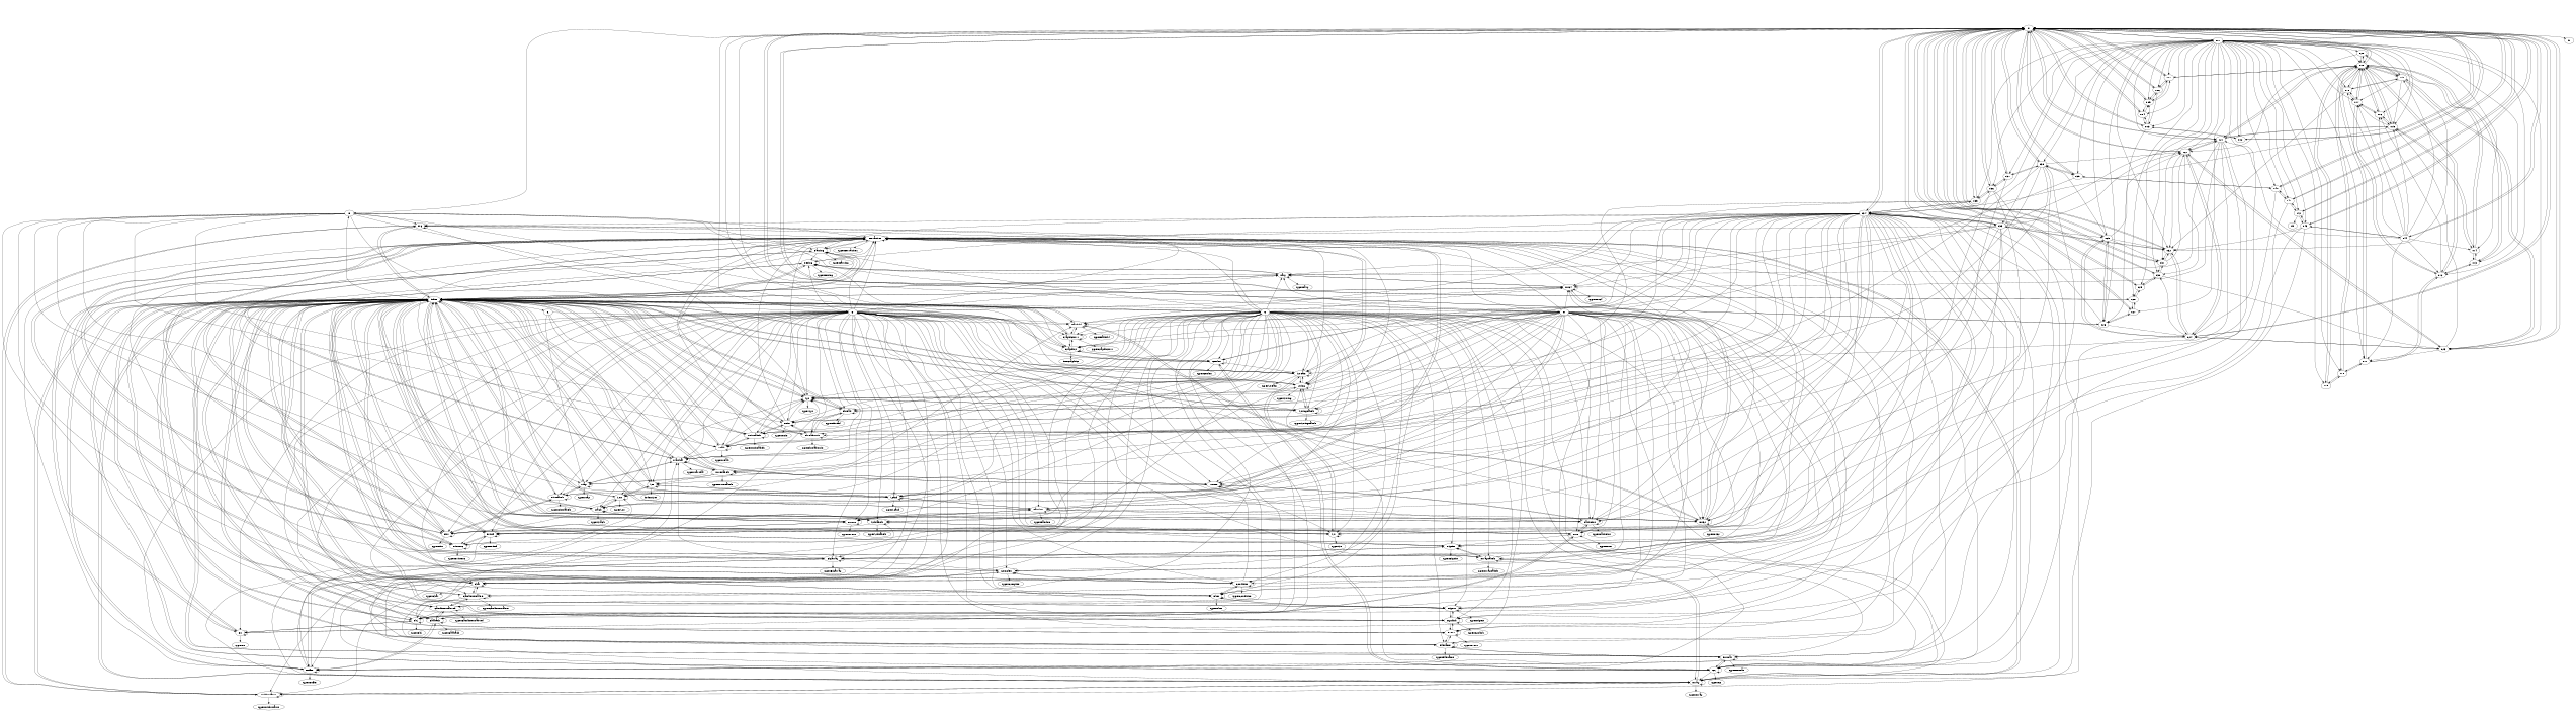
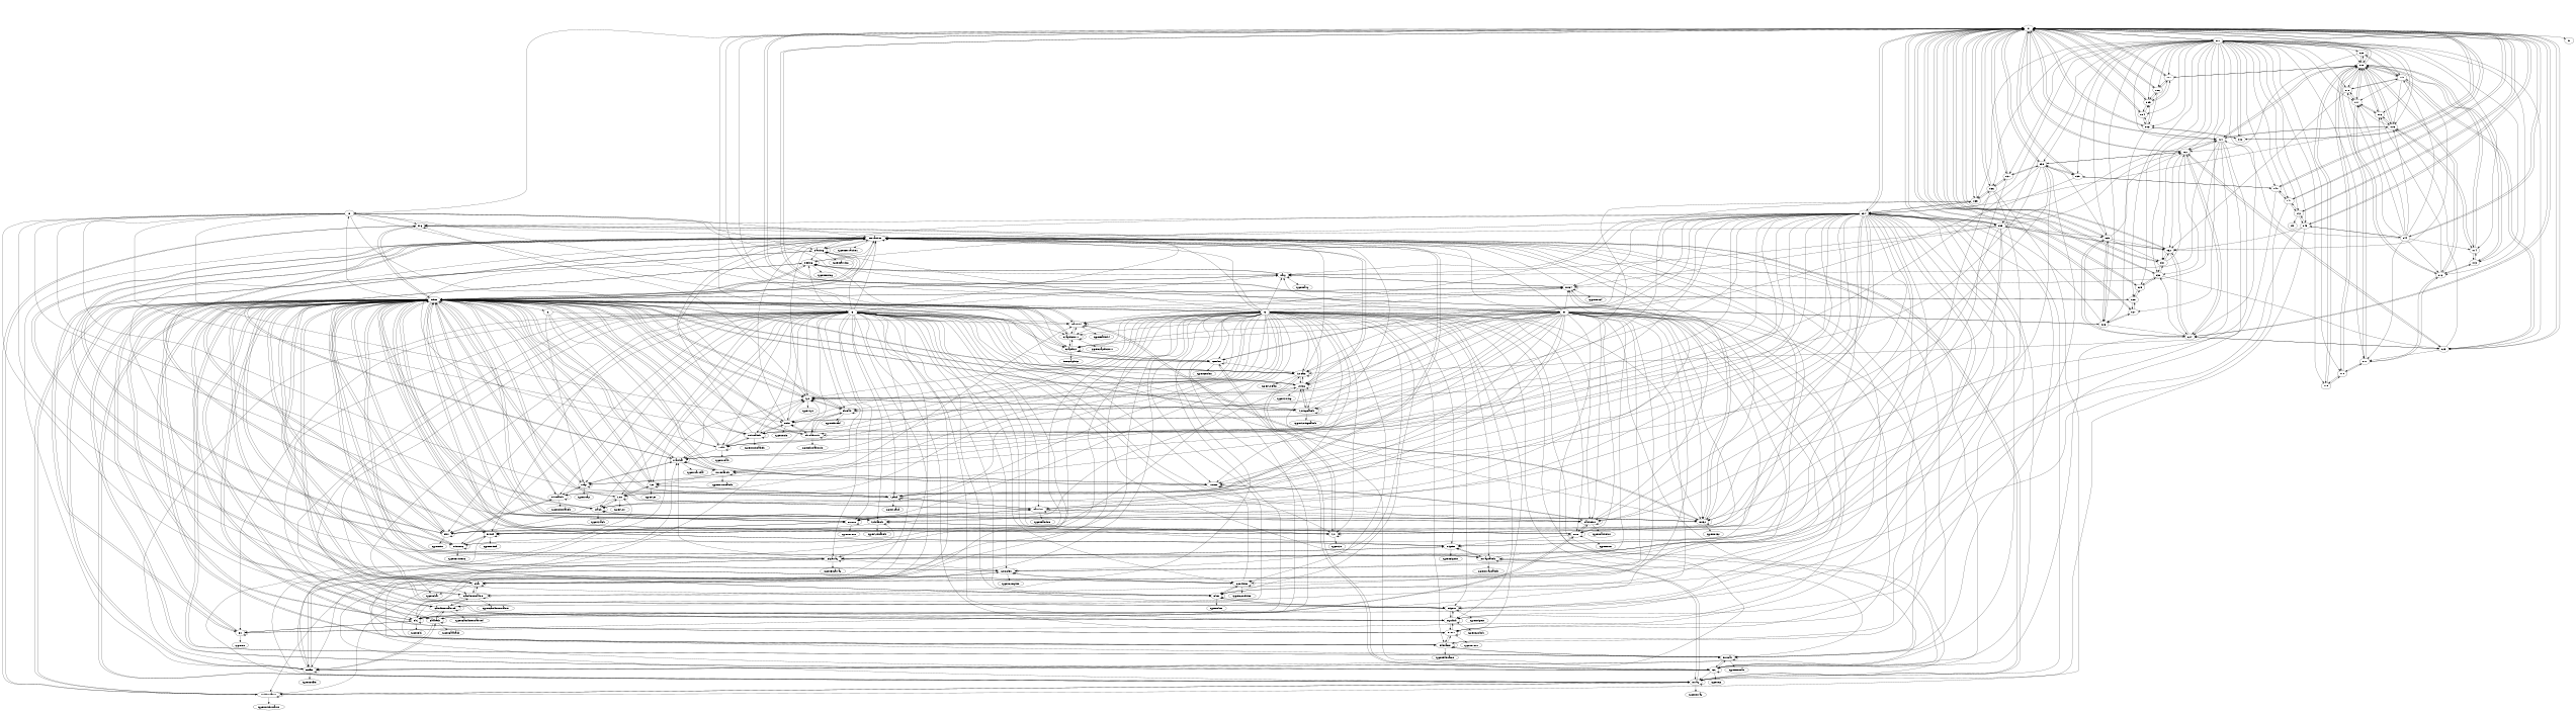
  digraph {
    A
    B
    D
    E
    F
    G
    001
    002
    003
    004
    005
    006
    007
    008
    021
    022
    023
    024
    025
    026
    027
    028
    029
    030
    031
    032
    033
    034
    035
    036
    037
    038
    039
    040
    041
    042
    043
    044
    Arg
    Pervasives
    Sys
    Dbm
    Dynlink
    Graphics
    Stream
    Lazy
    Parsing
    Scanf
    Queue
    Stack
    Unix
    UnixLabels
    Arith_status
    Array
    ArrayLabels
    Big_int
    Bigarray
    Buffer
    Complex
    Marshal
    Callback
    CamlinternalMod
    CamlinternalOO
    Obj
    Char
    Condition
    Mutex
    Digest
    Event
    Filename
    Format
    Gc
    Genlex
    String
    GraphicsX11
    Hashtbl
    Int32
    Int64
    Lexing
    List
    ListLabels
    Map
    MoreLabels
    Set
    Nativeint
    Num
    Oo
    Printexc
    Printf
    Random
    Sort
    StdLabels
    Str
    StringLabels
    Thread
    ThreadUnix
    Weak
    009
    010
    011
    012
    013
    014
    015
    016
    017
    018
    019
    020
    Tk
    index
    type_Pervasives
    type_Sys
    type_Dbm
    type_Dynlink
    n116 [label=int_Graphics]
    type_Stream
    type_Lazy
    type_Parsing
    type_Scanf
    type_Queue
    type_Stack
    type_Unix
    type_UnixLabels
    type_Arith_status
    type_Array
    type_ArrayLabels
    type_Big_int
    type_Bigarray
    type_Buffer
    type_Complex
    type_Marshal
    type_Callback
    type_CamlinternalMod
    type_CamlinternalOO
    type_Obj
    type_Char
    type_Condition
    type_Digest
    type_Event
    type_Filename
    type_Format
    type_Gc
    type_Genlex
    type_String
    type_GraphicsX11
    type_Hashtbl
    type_Int32
    type_Int64
    type_Lexing
    type_List
    type_ListLabels
    type_Map
    type_MoreLabels
-   type_Set [label=index_Set]
+   type_Set
    type_Nativeint
    type_Num
    type_Oo
    type_Printexc
    type_Printf
    type_Random
    type_Sort
    type_StdLabels
    type_Str
    type_StringLabels
    type_Thread
    type_ThreadUnix
    type_Weak
    C
    A -> B
    A -> D
    A -> E
    A -> F
    A -> G
    A -> 001
    A -> 002
    A -> 003
    A -> 004
    A -> 005
    A -> 006
    A -> 007
    A -> 008
    A -> 021
    A -> 022
    A -> 023
    A -> 024
    A -> 025
    A -> 026
    A -> 027
    A -> 028
    A -> 029
    A -> 030
    A -> 031
    A -> 032
    A -> 033
    A -> 034
    A -> 035
    A -> 036
    A -> 037
    A -> 038
    A -> 039
    A -> 040
    A -> 041
    A -> 042
    A -> 043
    A -> 044
    B -> Arg
    B -> Pervasives
    B -> Sys
    B -> Dbm
    B -> Dynlink
    B -> Graphics
    B -> Stream
    B -> Lazy
    B -> Parsing
    B -> Scanf
    B -> Queue
    B -> Stack
    B -> Unix
    B -> UnixLabels
    E -> Arg
    E -> Pervasives
    E -> Sys
    E -> Dbm
    E -> Dynlink
    E -> Graphics
    E -> Stream
    E -> Lazy
    E -> Parsing
    E -> Scanf
    E -> Queue
    E -> Stack
    E -> Unix
    E -> UnixLabels
    E -> Arith_status
    E -> Array
    E -> ArrayLabels
    E -> Big_int
    E -> Bigarray
    E -> Buffer
    E -> Complex
    E -> Marshal
    E -> Callback
    E -> CamlinternalMod
    E -> CamlinternalOO
    E -> Obj
-   E -> Char
+   E -> type_Char
    E -> Condition
    E -> Mutex
    E -> Digest
    E -> Event
    E -> Filename
    E -> Format
    E -> Gc
    E -> Genlex
    E -> String
    E -> GraphicsX11
    E -> Hashtbl
    E -> Int32
    E -> Int64
    E -> Lexing
    E -> List
    E -> ListLabels
    E -> Map
    E -> MoreLabels
    E -> Set
    E -> Nativeint
    E -> Num
    E -> Oo
    E -> Printexc
    E -> Printf
    E -> Random
    E -> Sort
    E -> StdLabels
    E -> Str
    E -> StringLabels
    E -> Thread
    E -> ThreadUnix
    E -> Weak
    F -> Arg
    F -> Pervasives
    F -> Sys
    F -> Dbm
    F -> Dynlink
    F -> Graphics
    F -> Stream
    F -> Lazy
    F -> Queue
    F -> Stack
    F -> Unix
    F -> UnixLabels
    F -> Big_int
    F -> Bigarray
    F -> Buffer
    F -> Complex
    F -> Marshal
    F -> CamlinternalMod
    F -> CamlinternalOO
    F -> Obj
    F -> Char
    F -> Condition
    F -> Mutex
    F -> Digest
    F -> Event
+   F -> Format
    F -> Gc
    F -> Genlex
    F -> String
    F -> GraphicsX11
    F -> Hashtbl
    F -> Int32
    F -> Int64
    F -> Lexing
    F -> Nativeint
    F -> Num
    F -> Str
    F -> StringLabels
    F -> Thread
    F -> Weak
    G -> Arg
    G -> Pervasives
    G -> Sys
    G -> Dbm
    G -> Dynlink
    G -> Graphics
    G -> Stream
    G -> Lazy
    G -> Parsing
    G -> Scanf
    G -> Queue
    G -> Stack
    G -> Unix
    G -> UnixLabels
    G -> Arith_status
    G -> Array
    G -> ArrayLabels
    G -> Big_int
    G -> Bigarray
    G -> Buffer
    G -> Complex
    G -> Marshal
    G -> Callback
    G -> CamlinternalMod
    G -> CamlinternalOO
    G -> Obj
    G -> Char
    G -> Condition
    G -> Mutex
    G -> Digest
    G -> Event
    G -> Filename
    G -> Format
    G -> Gc
    G -> Genlex
    G -> String
    G -> GraphicsX11
    G -> Hashtbl
    G -> Int32
    G -> Int64
    G -> Lexing
    G -> List
    G -> ListLabels
    G -> Nativeint
    G -> Num
    G -> Oo
    G -> Printexc
    G -> Printf
    G -> Random
    G -> Sort
    G -> Str
    G -> StringLabels
    G -> Thread
    G -> ThreadUnix
    G -> Weak
    001 -> A
    001 -> 002
    001 -> 003
    001 -> 004
    001 -> 005
    001 -> 006
    001 -> 007
    001 -> 008
    001 -> 021
    001 -> 022
    001 -> 023
    001 -> 024
    001 -> 025
    001 -> 026
    001 -> 027
    001 -> 028
    001 -> 029
    001 -> 030
    001 -> 031
-   001 -> 032
    001 -> 033
    001 -> 034
    001 -> 035
    001 -> 036
    001 -> 037
    001 -> 038
    001 -> 039
    001 -> 040
    001 -> 041
    001 -> 042
    001 -> 043
    001 -> 009
    001 -> 010
    001 -> 011
    001 -> 012
    001 -> 013
    001 -> 014
    001 -> 015
    001 -> 016
    001 -> 017
    001 -> 018
    001 -> 019
    001 -> 020
    002 -> A
    002 -> 001
    002 -> 003
    003 -> A
    003 -> 002
    003 -> 004
    003 -> 005
    003 -> 026
    004 -> A
    004 -> 003
    004 -> 005
    005 -> A
    005 -> 004
    005 -> 006
    005 -> 007
    006 -> A
    006 -> 003
    006 -> 005
    006 -> 007
    007 -> A
    007 -> 005
    007 -> 006
    007 -> 008
    008 -> A
    008 -> 007
    008 -> 021
    008 -> 009
    008 -> 010
    008 -> 011
    008 -> 012
    008 -> 013
    008 -> 014
    008 -> 015
    008 -> 016
    008 -> 017
    008 -> 018
    008 -> 019
    008 -> 020
    021 -> A
    021 -> 008
    021 -> 022
    021 -> Stream
    021 -> Lazy
    021 -> Int32
    021 -> Int64
    021 -> Nativeint
    021 -> 015
    022 -> A
    022 -> 021
    022 -> 023
    022 -> 024
    022 -> 030
    022 -> 032
+   022 -> 038
    023 -> A
    023 -> 022
    023 -> 024
    023 -> 011
    023 -> 015
    023 -> 019
    024 -> A
    024 -> 022
    024 -> 023
    024 -> 025
    024 -> 030
    024 -> 032
    024 -> Gc
    025 -> A
    025 -> 022
    025 -> 024
    025 -> 026
    025 -> 031
    025 -> 032
    025 -> 038
    026 -> A
    026 -> 024
    026 -> 025
    026 -> 027
    026 -> 034
    027 -> A
    027 -> 026
    027 -> 028
    028 -> A
    028 -> 027
    028 -> 029
    029 -> A
    029 -> 028
    029 -> 030
    030 -> A
    030 -> 023
    030 -> 029
    030 -> 031
    031 -> A
    031 -> 022
    031 -> 030
    031 -> 032
    032 -> A
    032 -> 024
    032 -> 031
    032 -> 033
    033 -> A
    033 -> 021
    033 -> 022
    033 -> 025
    033 -> 032
    033 -> 034
    033 -> Pervasives
    033 -> Lazy
    033 -> Int32
    033 -> Int64
    033 -> Nativeint
    033 -> Printf
    034 -> A
    034 -> 033
    034 -> 035
    034 -> Arg
    034 -> Sys
    034 -> Stream
    034 -> Lazy
    034 -> Parsing
    034 -> Scanf
    034 -> Queue
    034 -> Stack
    034 -> Array
    034 -> ArrayLabels
    034 -> Buffer
    034 -> Complex
    034 -> Marshal
    034 -> Callback
    034 -> Char
    034 -> Digest
    034 -> Filename
    034 -> Format
    034 -> Gc
    034 -> Genlex
    034 -> String
    034 -> Hashtbl
    034 -> Int32
    034 -> Int64
    034 -> Lexing
    034 -> List
    034 -> ListLabels
    034 -> Map
    034 -> MoreLabels
    034 -> Set
    034 -> Nativeint
    034 -> Oo
    034 -> Printexc
    034 -> Printf
    034 -> Random
    034 -> Sort
    034 -> StdLabels
    034 -> StringLabels
    034 -> Weak
    035 -> A
    035 -> 034
    035 -> 036
    035 -> Unix
    035 -> UnixLabels
    036 -> A
    036 -> 035
    036 -> 037
    036 -> Arith_status
    036 -> Big_int
    036 -> Num
    037 -> A
    037 -> 036
    037 -> 038
    037 -> Str
    038 -> A
    038 -> 022
    038 -> 037
    038 -> 039
    038 -> Condition
    038 -> Mutex
    038 -> Event
    038 -> Thread
    038 -> ThreadUnix
    039 -> A
    039 -> 038
    039 -> 040
    039 -> Graphics
    040 -> A
    040 -> 039
    040 -> 041
    040 -> Dbm
    041 -> A
    041 -> 040
    041 -> 042
    041 -> Dynlink
    042 -> A
    042 -> 041
    042 -> 043
    042 -> Tk
    043 -> A
    043 -> 032
    043 -> 042
    043 -> 044
    043 -> Array
    043 -> Bigarray
    044 -> A
    044 -> 021
    044 -> 043
    044 -> 011
    044 -> 012
    044 -> 014
    044 -> 015
    044 -> 016
    044 -> 017
    044 -> 018
    044 -> 019
    Arg -> Arg
    Arg -> Pervasives
    Arg -> Sys
    Arg -> Arith_status
    Arg -> index
    Pervasives -> Pervasives
    Pervasives -> Parsing
    Pervasives -> Scanf
    Pervasives -> Array
    Pervasives -> Marshal
    Pervasives -> Char
    Pervasives -> String
    Pervasives -> List
    Pervasives -> Printexc
    Pervasives -> Printf
    Pervasives -> index
    Pervasives -> type_Pervasives
    Sys -> Pervasives
    Sys -> Sys
    Sys -> StringLabels
    Sys -> Thread
    Sys -> index
    Sys -> type_Sys
    Dbm -> Dbm
    Dbm -> Condition
    Dbm -> Digest
    Dbm -> index
    Dbm -> type_Dbm
    Dynlink -> Dynlink
    Dynlink -> Digest
    Dynlink -> Event
    Dynlink -> index
    Dynlink -> type_Dynlink
    Graphics -> Graphics
    Graphics -> Genlex
    Graphics -> GraphicsX11
    Graphics -> index
    Graphics -> n116
    Stream -> Pervasives
    Stream -> Stream
    Stream -> String
    Stream -> Str
    Stream -> index
    Stream -> type_Stream
    Lazy -> Lazy
    Lazy -> Int64
    Lazy -> Lexing
    Lazy -> index
    Lazy -> type_Lazy
    Parsing -> Pervasives
    Parsing -> Parsing
    Parsing -> Lexing
    Parsing -> Oo
    Parsing -> index
    Parsing -> type_Parsing
    Scanf -> Pervasives
    Scanf -> Scanf
    Scanf -> Set
    Scanf -> Random
    Scanf -> index
    Scanf -> type_Scanf
    Queue -> Queue
    Queue -> Printf
    Queue -> Random
    Queue -> index
    Queue -> type_Queue
    Stack -> Stack
    Stack -> Sort
    Stack -> StdLabels
    Stack -> index
    Stack -> type_Stack
    Unix -> Pervasives
    Unix -> Sys
    Unix -> Unix
    Unix -> UnixLabels
    Unix -> ThreadUnix
    Unix -> index
    Unix -> type_Unix
    UnixLabels -> Pervasives
    UnixLabels -> Sys
    UnixLabels -> Unix
    UnixLabels -> UnixLabels
    UnixLabels -> Weak
    UnixLabels -> index
    UnixLabels -> type_UnixLabels
    Arith_status -> Arg
    Arith_status -> Arith_status
    Arith_status -> Array
    Arith_status -> index
    Arith_status -> type_Arith_status
    Array -> Pervasives
    Array -> Arith_status
    Array -> Array
    Array -> ArrayLabels
    Array -> index
    Array -> type_Array
    ArrayLabels -> Pervasives
    ArrayLabels -> Array
    ArrayLabels -> ArrayLabels
    ArrayLabels -> Big_int
    ArrayLabels -> index
    ArrayLabels -> type_ArrayLabels
    Big_int -> ArrayLabels
    Big_int -> Big_int
    Big_int -> Bigarray
    Big_int -> index
    Big_int -> type_Big_int
    Bigarray -> Pervasives
    Bigarray -> Big_int
    Bigarray -> Bigarray
    Bigarray -> Buffer
    Bigarray -> Complex
    Bigarray -> Marshal
    Bigarray -> index
    Bigarray -> type_Bigarray
    Buffer -> Pervasives
    Buffer -> Sys
    Buffer -> Bigarray
    Buffer -> Buffer
    Buffer -> Callback
    Buffer -> index
    Buffer -> type_Buffer
    Complex -> Complex
    Complex -> Char
    Complex -> Condition
    Complex -> index
    Complex -> type_Complex
    Marshal -> Pervasives
    Marshal -> Marshal
    Marshal -> Map
    Marshal -> MoreLabels
    Marshal -> index
    Marshal -> type_Marshal
    Callback -> Buffer
    Callback -> Callback
    Callback -> CamlinternalMod
    Callback -> index
    Callback -> type_Callback
    CamlinternalMod -> Callback
    CamlinternalMod -> CamlinternalMod
    CamlinternalMod -> CamlinternalOO
    CamlinternalMod -> Obj
    CamlinternalMod -> index
    CamlinternalMod -> type_CamlinternalMod
    CamlinternalOO -> CamlinternalMod
    CamlinternalOO -> CamlinternalOO
    CamlinternalOO -> Obj
    CamlinternalOO -> Char
    CamlinternalOO -> index
    CamlinternalOO -> type_CamlinternalOO
    Obj -> Marshal
    Obj -> Obj
    Obj -> Num
    Obj -> Oo
    Obj -> index
    Obj -> type_Obj
    Char -> Pervasives
    Char -> Complex
    Char -> CamlinternalOO
    Char -> Char
    Char -> index
    Char -> type_Char
    Condition -> Dbm
    Condition -> Complex
    Condition -> Condition
    Condition -> Mutex
    Condition -> index
    Condition -> type_Condition
    Mutex -> Mutex
    Mutex -> MoreLabels
    Mutex -> Nativeint
    Mutex -> index
    Digest -> Pervasives
    Digest -> Dbm
    Digest -> Dynlink
    Digest -> Digest
    Digest -> index
    Digest -> type_Digest
    Event -> Dynlink
    Event -> Event
    Event -> Filename
    Event -> index
    Event -> type_Event
    Filename -> Pervasives
    Filename -> Sys
    Filename -> Event
    Filename -> Filename
    Filename -> Format
    Filename -> index
    Filename -> type_Filename
    Format -> Pervasives
    Format -> Buffer
    Format -> Filename
    Format -> Format
    Format -> Gc
    Format -> index
    Format -> type_Format
    Gc -> Pervasives
    Gc -> Array
    Gc -> Format
    Gc -> Gc
    Gc -> Genlex
    Gc -> String
    Gc -> index
    Gc -> type_Gc
    Genlex -> Graphics
    Genlex -> Stream
    Genlex -> Gc
    Genlex -> Genlex
    Genlex -> index
    Genlex -> type_Genlex
    String -> Pervasives
    String -> Sys
    String -> Stream
    String -> String
    String -> StringLabels
    String -> index
    String -> type_String
    GraphicsX11 -> Graphics
    GraphicsX11 -> GraphicsX11
    GraphicsX11 -> Hashtbl
    GraphicsX11 -> index
    GraphicsX11 -> type_GraphicsX11
    Hashtbl -> GraphicsX11
    Hashtbl -> Hashtbl
    Hashtbl -> Int32
    Hashtbl -> index
    Hashtbl -> type_Hashtbl
    Int32 -> Pervasives
    Int32 -> Hashtbl
    Int32 -> Int32
    Int32 -> Int64
    Int32 -> index
    Int32 -> type_Int32
    Int64 -> Pervasives
    Int64 -> Lazy
    Int64 -> Int32
    Int64 -> Int64
    Int64 -> index
    Int64 -> type_Int64
    Lexing -> Pervasives
    Lexing -> Lazy
    Lexing -> Lexing
    Lexing -> List
    Lexing -> index
    Lexing -> type_Lexing
    List -> Pervasives
    List -> Lexing
    List -> List
    List -> ListLabels
    List -> index
    List -> type_List
    ListLabels -> List
    ListLabels -> ListLabels
    ListLabels -> Map
    ListLabels -> index
    ListLabels -> type_ListLabels
    Map -> Marshal
    Map -> ListLabels
    Map -> Map
    Map -> index
    Map -> type_Map
    MoreLabels -> Marshal
    MoreLabels -> Mutex
    MoreLabels -> Hashtbl
    MoreLabels -> Map
    MoreLabels -> MoreLabels
    MoreLabels -> Set
    MoreLabels -> index
    MoreLabels -> type_MoreLabels
    Set -> Scanf
    Set -> Set
    Set -> Sort
    Set -> index
    Set -> type_Set
    Nativeint -> Pervasives
    Nativeint -> Mutex
    Nativeint -> Nativeint
    Nativeint -> Num
    Nativeint -> index
    Nativeint -> type_Nativeint
    Num -> Pervasives
    Num -> Big_int
    Num -> Obj
    Num -> Nativeint
    Num -> Num
    Num -> index
    Num -> type_Num
    Oo -> Parsing
    Oo -> Obj
    Oo -> Oo
    Oo -> index
    Oo -> type_Oo
    Printexc -> Pervasives
    Printexc -> Printexc
    Printexc -> Printf
    Printexc -> index
    Printexc -> type_Printexc
    Printf -> Pervasives
    Printf -> Queue
    Printf -> Buffer
    Printf -> Printexc
    Printf -> Printf
    Printf -> index
    Printf -> type_Printf
    Random -> Scanf
    Random -> Queue
    Random -> Int32
    Random -> Int64
    Random -> Nativeint
    Random -> Random
    Random -> index
    Random -> type_Random
    Sort -> Stack
    Sort -> Array
    Sort -> List
    Sort -> Set
    Sort -> Sort
    Sort -> index
    Sort -> type_Sort
    StdLabels -> Stack
    StdLabels -> Array
    StdLabels -> String
    StdLabels -> List
    StdLabels -> StdLabels
    StdLabels -> Str
    StdLabels -> index
    StdLabels -> type_StdLabels
    Str -> Stream
    Str -> StdLabels
    Str -> Str
    Str -> index
    Str -> type_Str
    StringLabels -> Pervasives
    StringLabels -> Sys
    StringLabels -> String
    StringLabels -> StringLabels
    StringLabels -> index
    StringLabels -> type_StringLabels
    Thread -> Sys
    Thread -> Unix
    Thread -> Thread
    Thread -> ThreadUnix
    Thread -> index
    Thread -> type_Thread
    ThreadUnix -> Pervasives
    ThreadUnix -> Unix
    ThreadUnix -> Thread
    ThreadUnix -> ThreadUnix
    ThreadUnix -> index
    ThreadUnix -> type_ThreadUnix
-   Pervasives -> Weak
+   Weak -> Pervasives
    Weak -> Sys
    Weak -> UnixLabels
    Weak -> Marshal
    Weak -> Weak
    Weak -> index
    Weak -> type_Weak
    009 -> 008
    009 -> 010
    010 -> 008
    010 -> 009
    010 -> 011
    011 -> 008
    011 -> 010
    011 -> 012
    012 -> 008
    012 -> 011
    012 -> 013
    012 -> 016
    012 -> 017
    013 -> 008
    013 -> 012
    013 -> 014
    014 -> 008
    014 -> 013
    014 -> 015
    015 -> 008
    015 -> 021
    015 -> 034
    015 -> 014
    015 -> 016
    015 -> 017
    016 -> 008
    016 -> 015
    016 -> 017
    017 -> 008
    017 -> 012
    017 -> 016
    017 -> 018
    018 -> 008
    018 -> 032
    018 -> 017
    018 -> 019
    019 -> 008
    019 -> 023
    019 -> 032
    019 -> 015
    019 -> 017
    019 -> 018
    019 -> 020
    020 -> 008
    020 -> 022
    020 -> 019
    index -> B
    index -> E
    index -> F
    index -> G
    index -> Arg
    index -> Pervasives
    index -> Sys
    index -> Dbm
    index -> Dynlink
    index -> Graphics
    index -> Stream
    index -> Lazy
    index -> Parsing
    index -> Scanf
    index -> Queue
    index -> Stack
    index -> Unix
    index -> UnixLabels
    index -> Arith_status
    index -> Array
    index -> ArrayLabels
    index -> Big_int
    index -> Bigarray
    index -> Buffer
    index -> Complex
    index -> Marshal
    index -> Callback
    index -> CamlinternalMod
    index -> CamlinternalOO
    index -> Obj
    index -> Char
    index -> Condition
    index -> Mutex
    index -> Digest
    index -> Event
    index -> Filename
    index -> Format
    index -> Gc
    index -> Genlex
    index -> String
    index -> GraphicsX11
    index -> Hashtbl
    index -> Int32
    index -> Int64
    index -> Lexing
    index -> List
    index -> ListLabels
-   Parsing -> Map
+   index -> Map
    index -> MoreLabels
    index -> Set
    index -> Nativeint
    index -> Num
    index -> Oo
    index -> Printexc
    index -> Printf
    index -> Random
    index -> Sort
    index -> StdLabels
    index -> Str
    index -> StringLabels
    index -> Thread
    index -> ThreadUnix
    index -> Weak
    index -> C
    C -> Hashtbl
    C -> Map
    C -> Set
    C -> Weak
  }
